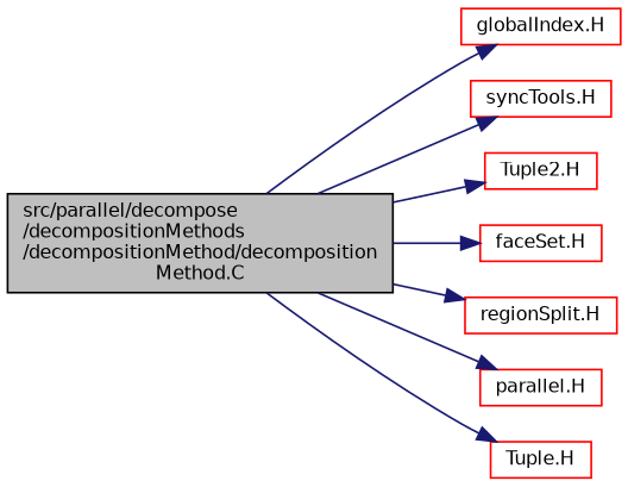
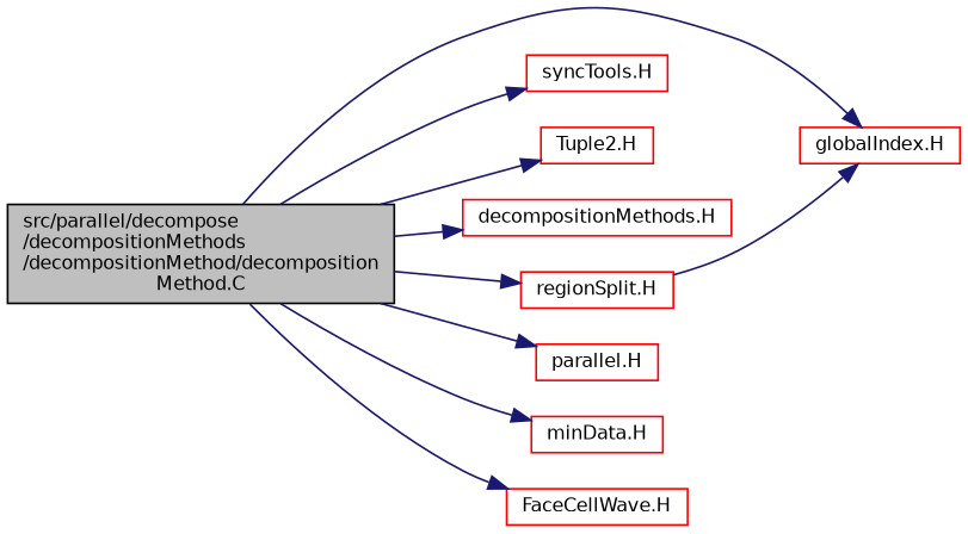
  digraph {
    rankdir=LR
    node [color=red fontname=Helvetica fontsize=10 shape=record]
    edge [color=midnightblue fontname=Helvetica fontsize=10 labelfontname=Helvetica labelfontsize=10 style=solid]
    n1 [color=black fillcolor=grey75 fontcolor=black height=0.2 label="src/parallel/decompose\l/decompositionMethods\l/decompositionMethod/decomposition\lMethod.C" style=filled width=0.4]
    n2 [height=0.2 label="globalIndex.H" width=0.4]
    n3 [height=0.2 label="syncTools.H" width=0.4]
    n4 [height=0.2 label="Tuple2.H" width=0.4]
-   n5 [height=0.2 label="faceSet.H" width=0.4]
+   n5 [height=0.2 label="decompositionMethods.H" width=0.4]
    n6 [height=0.2 label="regionSplit.H" width=0.4]
    n7 [height=0.2 label="parallel.H" width=0.4]
-   n9 [height=0.2 label="Tuple.H" width=0.4]
+   n8 [height=0.2 label="minData.H" width=0.4]
+   n9 [height=0.2 label="FaceCellWave.H" width=0.4]
    n1 -> n2
    n1 -> n3
    n1 -> n4
    n1 -> n5
    n1 -> n6
    n1 -> n7
+   n1 -> n8
    n1 -> n9
+   n6 -> n2
  }
